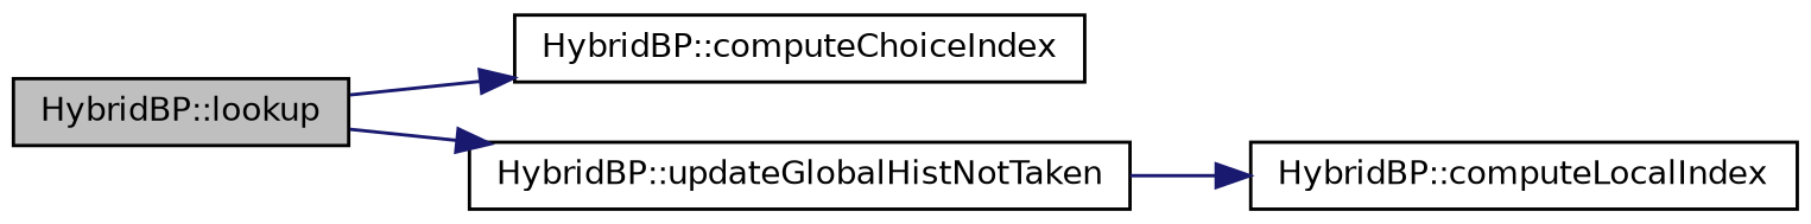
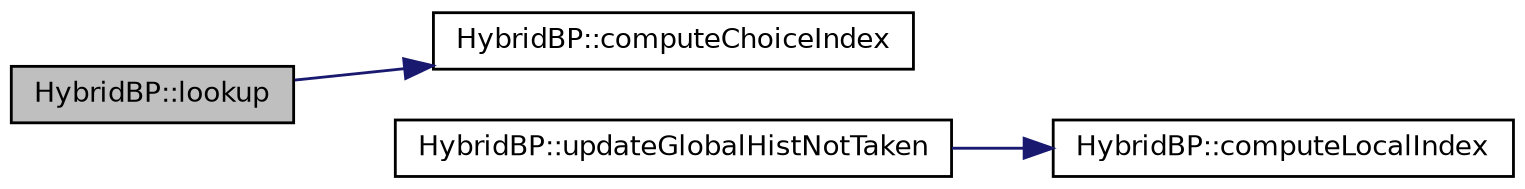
  digraph {
    rankdir=LR
    node [color=black fillcolor=white fontname=Helvetica fontsize=10 shape=record style=filled]
    edge [color=midnightblue fontname=Helvetica fontsize=10 labelfontname=Helvetica labelfontsize=10 style=solid]
    n1 [fillcolor=grey75 fontcolor=black height=0.2 label="HybridBP::lookup" width=0.4]
    n2 [height=0.2 label="HybridBP::computeChoiceIndex" width=0.4]
    n3 [height=0.2 label="HybridBP::updateGlobalHistNotTaken" width=0.4]
    n4 [height=0.2 label="HybridBP::computeLocalIndex" width=0.4]
    n1 -> n2
-   n1 -> n3
    n3 -> n4
  }
